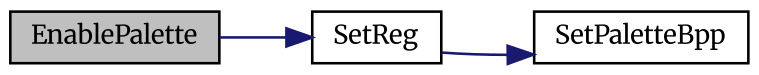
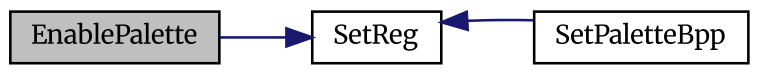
  digraph {
    fontname=Merriweather
    rankdir=LR
    node [color=black fillcolor=white fontname=Merriweather fontsize=10 shape=record style=filled]
    edge [color=midnightblue fontname=Merriweather fontsize=10 labelfontname=Helvetica labelfontsize=10 style=solid]
    n1 [fillcolor=grey75 fontcolor=black height=0.2 label=EnablePalette width=0.4]
    n2 [height=0.2 label=SetReg width=0.4]
    n3 [height=0.2 label=SetPaletteBpp width=0.4]
    n1 -> n2
-   n2 -> n3
+   n3 -> n2
  }
